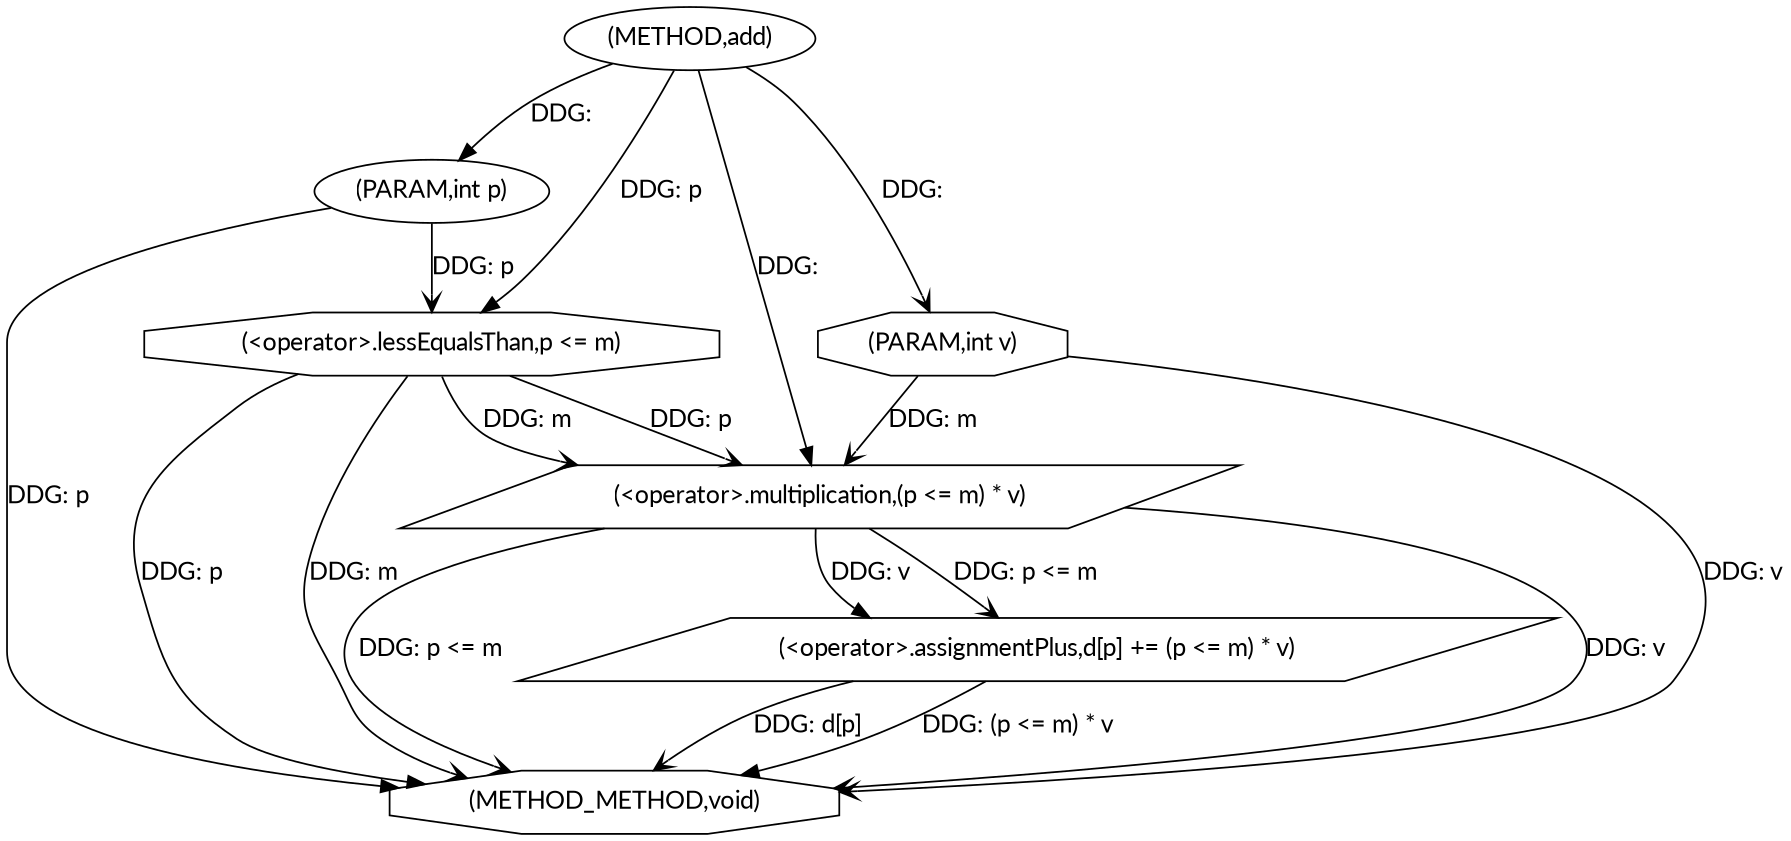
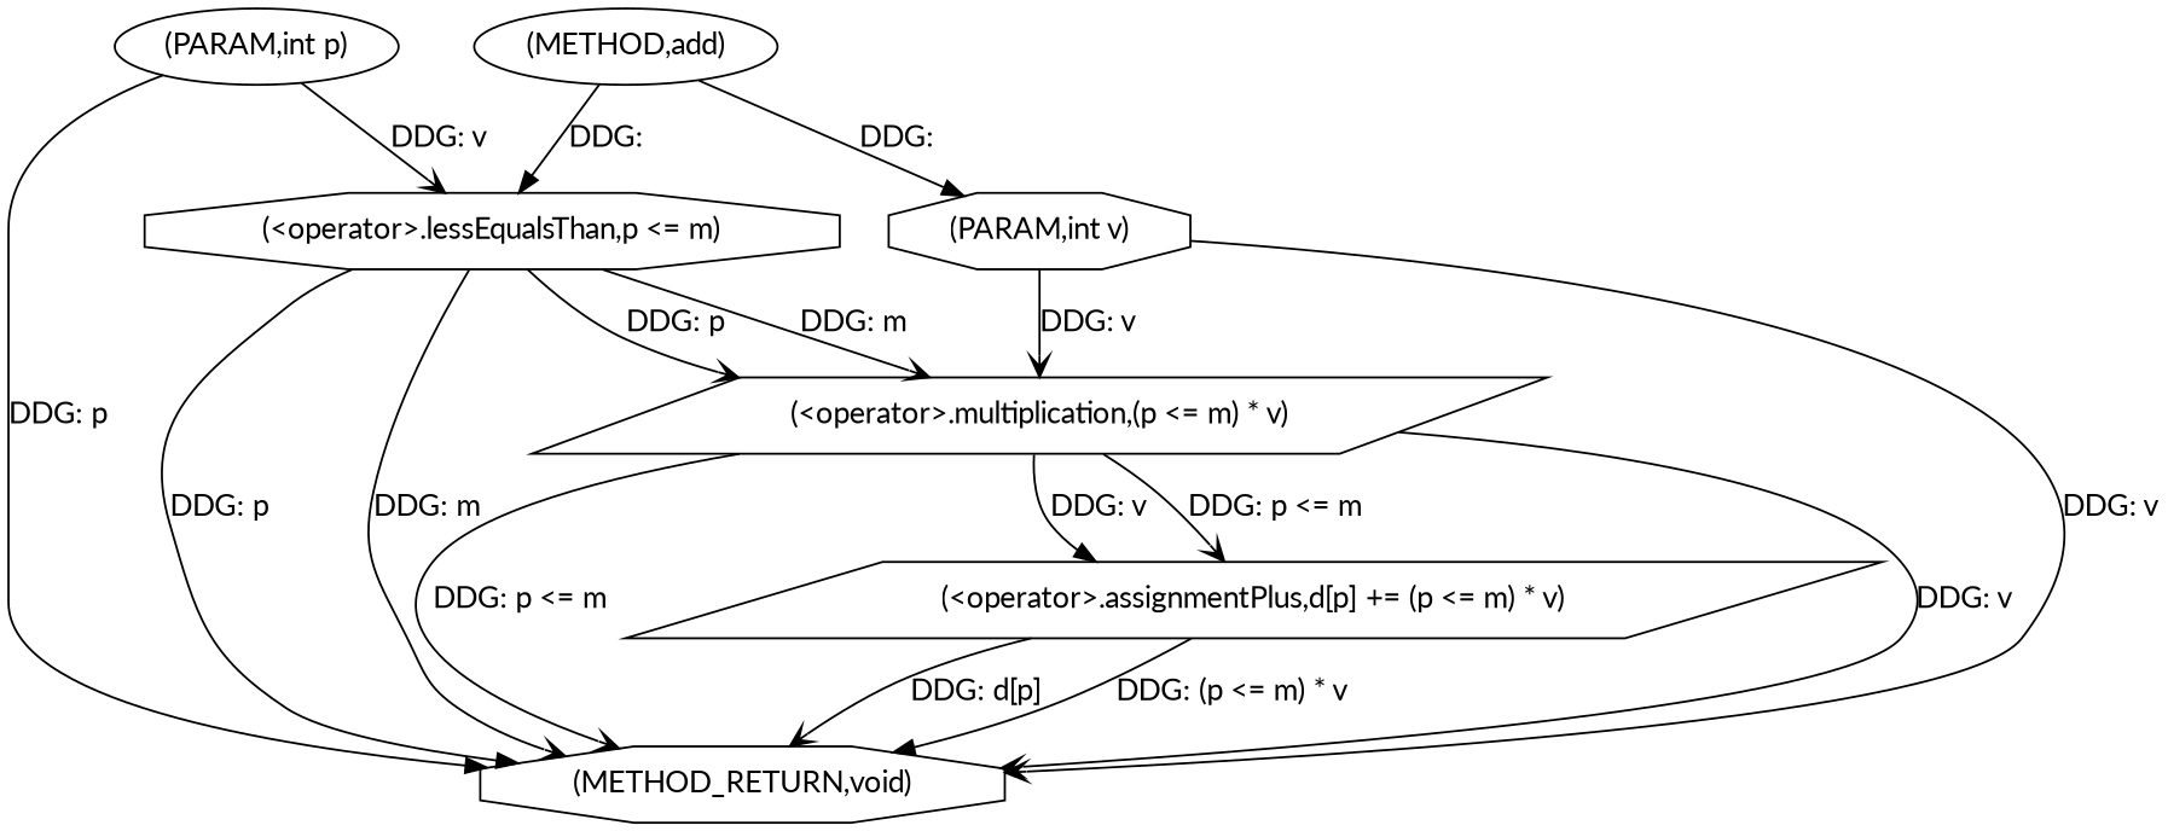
  digraph {
    fontname=Lato
    node [fontname=Lato shape=octagon]
    edge [arrowhead=vee fontname=Lato]
    n1 [label="(METHOD,add)" shape=ellipse]
    n2 [label="(PARAM,int p)" shape=ellipse]
    n3 [label="(PARAM,int v)"]
    n4 [label="(<operator>.multiplication,(p <= m) * v)" shape=parallelogram]
    n5 [label="(<operator>.lessEqualsThan,p <= m)"]
-   n6 [label="(METHOD_METHOD,void)"]
+   n6 [label="(METHOD_RETURN,void)"]
    n7 [label="(<operator>.assignmentPlus,d[p] += (p <= m) * v)" shape=parallelogram]
-   n1 -> n2 [arrowhead=normal label="DDG: "]
-   n1 -> n3 [label="DDG: "]
-   n1 -> n4 [arrowhead=normal label="DDG: "]
-   n1 -> n5 [arrowhead=normal label="DDG: p"]
-   n2 -> n5 [label="DDG: p"]
+   n1 -> n3 [arrowhead=normal label="DDG: "]
+   n1 -> n5 [arrowhead=normal label="DDG: "]
+   n2 -> n5 [label="DDG: v"]
    n2 -> n6 [arrowhead=normal label="DDG: p"]
-   n3 -> n4 [label="DDG: m"]
+   n3 -> n4 [label="DDG: v"]
    n3 -> n6 [label="DDG: v"]
    n4 -> n6 [label="DDG: p <= m"]
    n4 -> n6 [label="DDG: v"]
    n4 -> n7 [label="DDG: p <= m"]
    n4 -> n7 [arrowhead=normal label="DDG: v"]
    n5 -> n4 [label="DDG: m"]
    n5 -> n4 [label="DDG: p"]
    n5 -> n6 [arrowhead=normal label="DDG: p"]
    n5 -> n6 [label="DDG: m"]
    n7 -> n6 [label="DDG: d[p]"]
    n7 -> n6 [arrowhead=normal label="DDG: (p <= m) * v"]
  }
